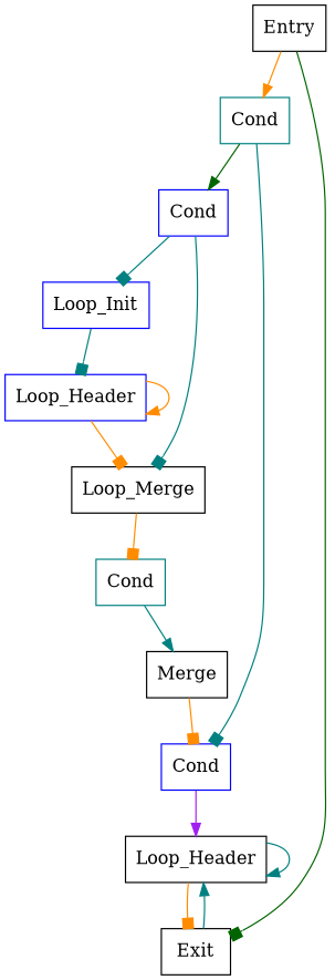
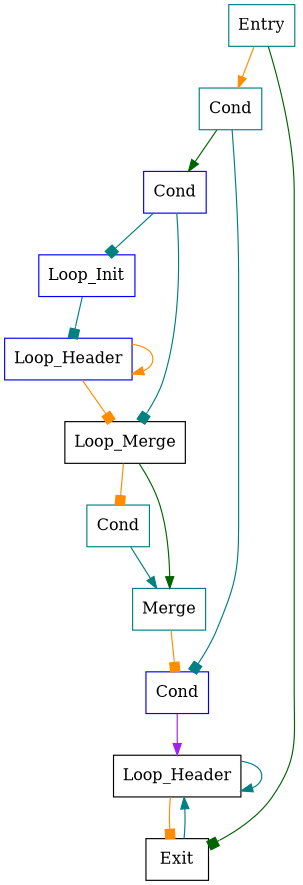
  digraph {
    node [color=teal shape=box]
    edge [arrowhead=box color=teal]
-   n1 [color=black label=Entry]
+   n1 [label=Entry]
    n2 [label=Cond]
    n3 [color=black label=Exit]
    n4 [color=blue label=Cond]
    n5 [color=blue label=Cond]
    n6 [color=black label=Loop_Header]
    n7 [color=blue label=Loop_Init]
    n8 [color=black label=Loop_Merge]
    n9 [color=blue label=Loop_Header]
    n10 [label=Cond]
-   n11 [color=black label=Merge]
+   n11 [label=Merge]
    n1 -> n2 [arrowhead=normal color=darkorange]
    n1 -> n3 [color=darkgreen]
    n2 -> n4 [arrowhead=normal color=darkgreen]
    n2 -> n5
    n3 -> n6 [arrowhead=normal]
    n4 -> n7
    n4 -> n8
    n5 -> n6 [arrowhead=normal color=purple]
    n6 -> n3 [color=darkorange]
    n6 -> n6 [arrowhead=normal]
    n7 -> n9
    n8 -> n10 [color=darkorange]
+   n8 -> n11 [arrowhead=normal color=darkgreen]
    n9 -> n8 [color=darkorange]
    n9 -> n9 [arrowhead=normal color=darkorange]
    n10 -> n11 [arrowhead=normal]
    n11 -> n5 [color=darkorange]
  }
